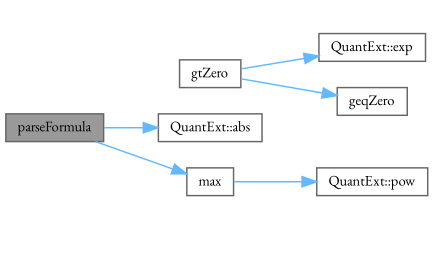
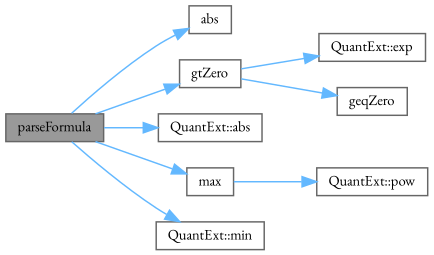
  digraph {
    fontname="EB Garamond"
    rankdir=LR
    node [color=grey40 fillcolor=white fontname="EB Garamond" fontsize=10 shape=box style=filled]
    edge [color=steelblue1 fontname="EB Garamond" fontsize=10 labelfontname=Helvetica labelfontsize=10 style=solid]
    n1 [color=gray40 fillcolor=grey60 fontcolor=black height=0.2 label=parseFormula width=0.4]
+   n2 [height=0.2 label=abs width=0.4]
    n3 [height=0.2 label=gtZero width=0.4]
    n4 [height=0.2 label="QuantExt::abs" width=0.4]
    n5 [height=0.2 label=max width=0.4]
+   n6 [height=0.2 label="QuantExt::min" width=0.4]
    n7 [height=0.2 label="QuantExt::exp" width=0.4]
    n8 [height=0.2 label=geqZero width=0.4]
    n9 [height=0.2 label="QuantExt::pow" width=0.4]
+   n1 -> n2
+   n1 -> n3
    n1 -> n4
    n1 -> n5
+   n1 -> n6
    n3 -> n7
    n3 -> n8
    n5 -> n9
  }
